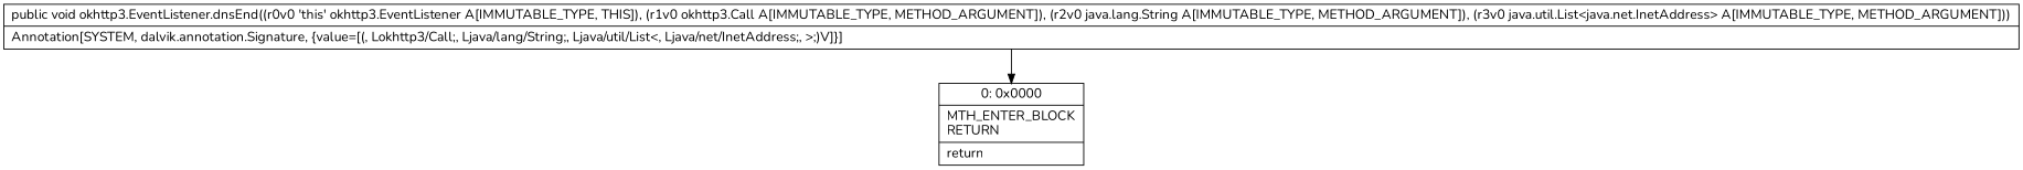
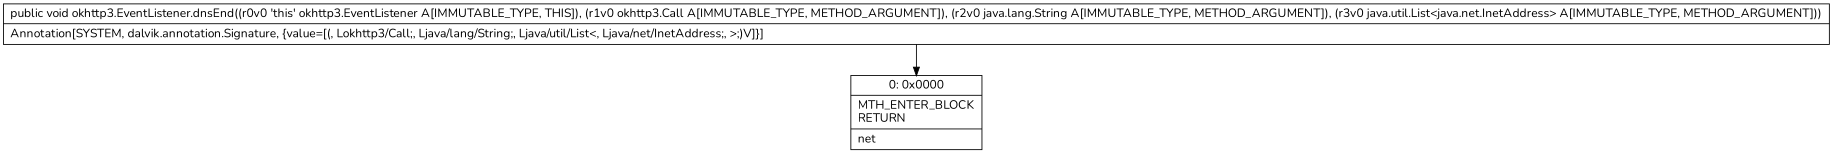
  digraph {
    fontname=Nunito
    node [shape=record fontname=Nunito]
-   n1 [label="{0\:\ 0x0000|MTH_ENTER_BLOCK\lRETURN\l|return\l}"]
+   n1 [label="{0\:\ 0x0000|MTH_ENTER_BLOCK\lRETURN\l|net\l}"]
    n2 [label="{public void okhttp3.EventListener.dnsEnd((r0v0 'this' okhttp3.EventListener A[IMMUTABLE_TYPE, THIS]), (r1v0 okhttp3.Call A[IMMUTABLE_TYPE, METHOD_ARGUMENT]), (r2v0 java.lang.String A[IMMUTABLE_TYPE, METHOD_ARGUMENT]), (r3v0 java.util.List\<java.net.InetAddress\> A[IMMUTABLE_TYPE, METHOD_ARGUMENT]))  | Annotation[SYSTEM, dalvik.annotation.Signature, \{value=[(, Lokhttp3\/Call;, Ljava\/lang\/String;, Ljava\/util\/List\<, Ljava\/net\/InetAddress;, \>;)V]\}]\l}"]
    n2 -> n1 [fontname=Nunito]
  }
